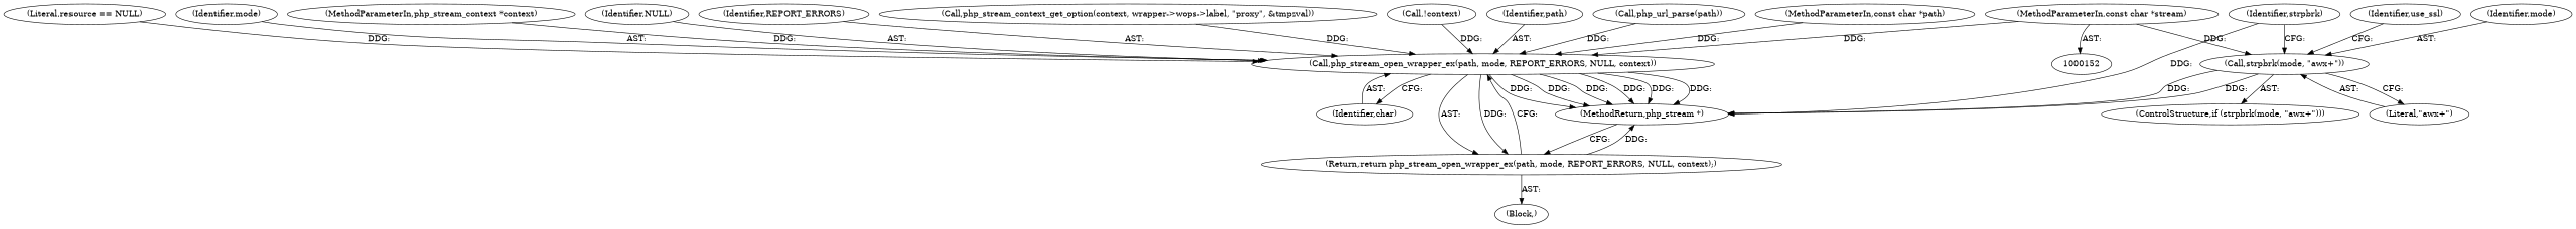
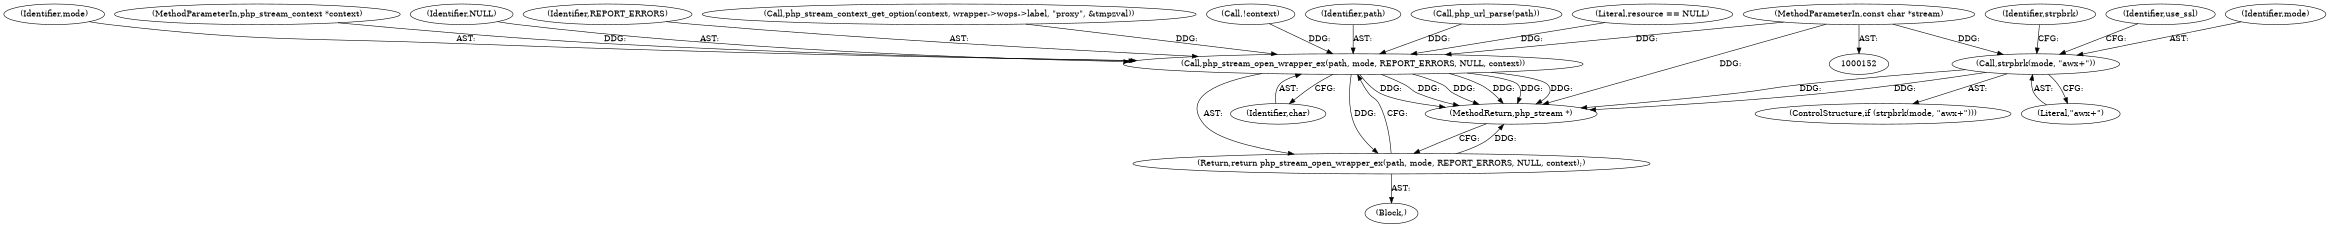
  digraph {
    n1 [label="(MethodParameterIn,const char *stream)"]
    n2 [label="(Call,php_stream_open_wrapper_ex(path, mode, REPORT_ERRORS, NULL, context))"]
    n3 [label="(Call,strpbrk(mode, \"awx+\"))"]
    n4 [label="(MethodReturn,php_stream *)"]
    1000152
    n6 [label="(Return,return php_stream_open_wrapper_ex(path, mode, REPORT_ERRORS, NULL, context);)"]
    n7 [label="(Identifier,char)"]
    n8 [label="(ControlStructure,if (strpbrk(mode, \"awx+\")))"]
    n9 [label="(Literal,\"awx+\")"]
    n10 [label="(Block,)"]
    n11 [label="(Identifier,REPORT_ERRORS)"]
    n12 [label="(Call,php_stream_context_get_option(context, wrapper->wops->label, \"proxy\", &tmpzval))"]
    n13 [label="(Call,!context)"]
    n14 [label="(Identifier,path)"]
    n15 [label="(Call,php_url_parse(path))"]
    n16 [label="(Identifier,strpbrk)"]
    n17 [label="(Identifier,use_ssl)"]
-   n18 [label="(MethodParameterIn,const char *path)"]
    n19 [label="(Literal,resource == NULL)"]
    n20 [label="(Identifier,mode)"]
    n21 [label="(MethodParameterIn,php_stream_context *context)"]
    n22 [label="(Identifier,NULL)"]
    n23 [label="(Identifier,mode)"]
    n1 -> n2 [label="DDG: "]
    n1 -> n3 [label="DDG: "]
-   n16 -> n4 [label="DDG: "]
+   n1 -> n4 [label="DDG: "]
    n1 -> 1000152 [label="AST: "]
    n2 -> n4 [label="DDG: "]
    n2 -> n4 [label="DDG: "]
    n2 -> n4 [label="DDG: "]
    n2 -> n4 [label="DDG: "]
    n2 -> n4 [label="DDG: "]
    n2 -> n4 [label="DDG: "]
    n2 -> n6 [label="AST: "]
    n2 -> n6 [label="DDG: "]
    n2 -> n7 [label="CFG: "]
    n3 -> n4 [label="DDG: "]
    n3 -> n4 [label="DDG: "]
    n3 -> n8 [label="AST: "]
    n3 -> n9 [label="CFG: "]
    n4 -> n6 [label="CFG: "]
    n6 -> n2 [label="CFG: "]
    n6 -> n4 [label="DDG: "]
    n6 -> n10 [label="AST: "]
    n7 -> n2 [label="AST: "]
    n9 -> n3 [label="AST: "]
    n11 -> n2 [label="AST: "]
    n12 -> n2 [label="DDG: "]
    n13 -> n2 [label="DDG: "]
    n14 -> n2 [label="AST: "]
    n15 -> n2 [label="DDG: "]
    n16 -> n3 [label="CFG: "]
    n17 -> n3 [label="CFG: "]
-   n18 -> n2 [label="DDG: "]
    n19 -> n2 [label="DDG: "]
    n20 -> n2 [label="AST: "]
    n21 -> n2 [label="DDG: "]
    n22 -> n2 [label="AST: "]
    n23 -> n3 [label="AST: "]
  }
